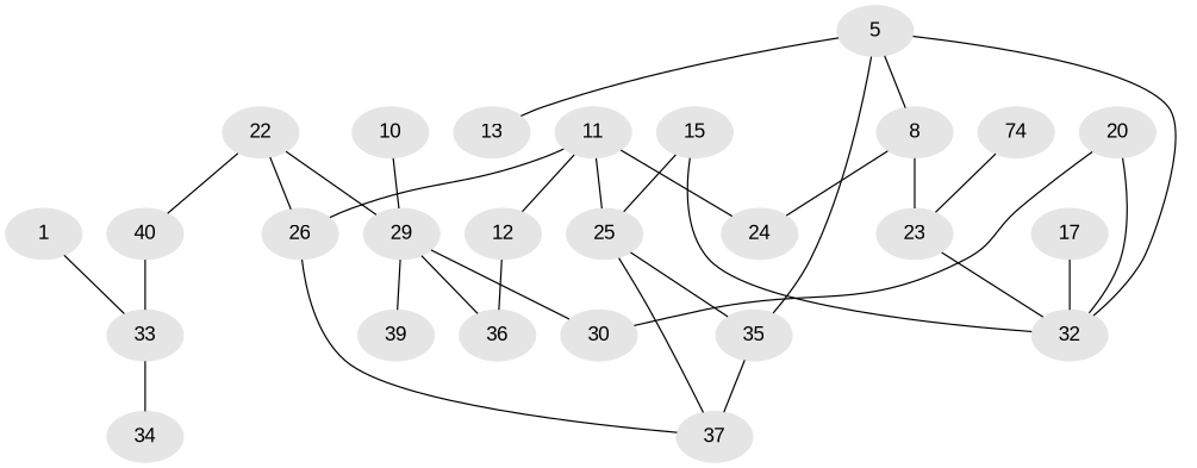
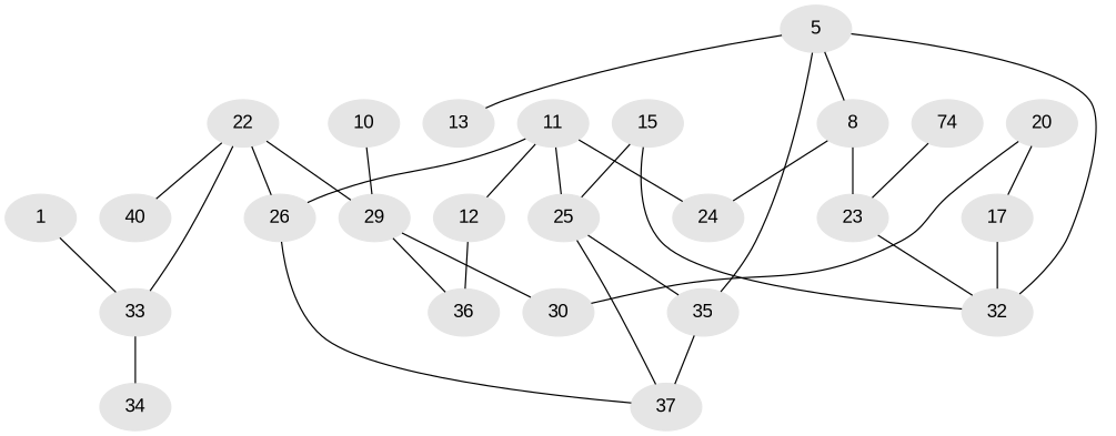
  graph {
    fontname="Liberation Sans"
    node [color=gray90 fontname="Liberation Sans" style=filled]
    edge [fontname="Liberation Sans" weight=1.0]
    1
    33
    34
    5
    8
    13
    32
    35
    23
    24
    37
    10
    29
    36
    30
-   39
    11
    12
    25
    26
    n21 [label=74]
    15
    17
    20
    22
    40
    1 -- 33
    33 -- 34
    5 -- 8
    5 -- 13
    5 -- 32
    5 -- 35
    8 -- 23
    8 -- 24
    35 -- 37 [weight=2.0]
    23 -- 32
    10 -- 29
    29 -- 36
    29 -- 30
-   29 -- 39 [weight=2.0]
    11 -- 24
    11 -- 12
    11 -- 25
    11 -- 26
    12 -- 36
    25 -- 35
    25 -- 37
    26 -- 37
    n21 -- 23
    15 -- 32
    15 -- 25
    17 -- 32
-   20 -- 32
+   20 -- 17
    20 -- 30
-   40 -- 33
+   22 -- 33
    22 -- 29
    22 -- 26
    22 -- 40
  }
